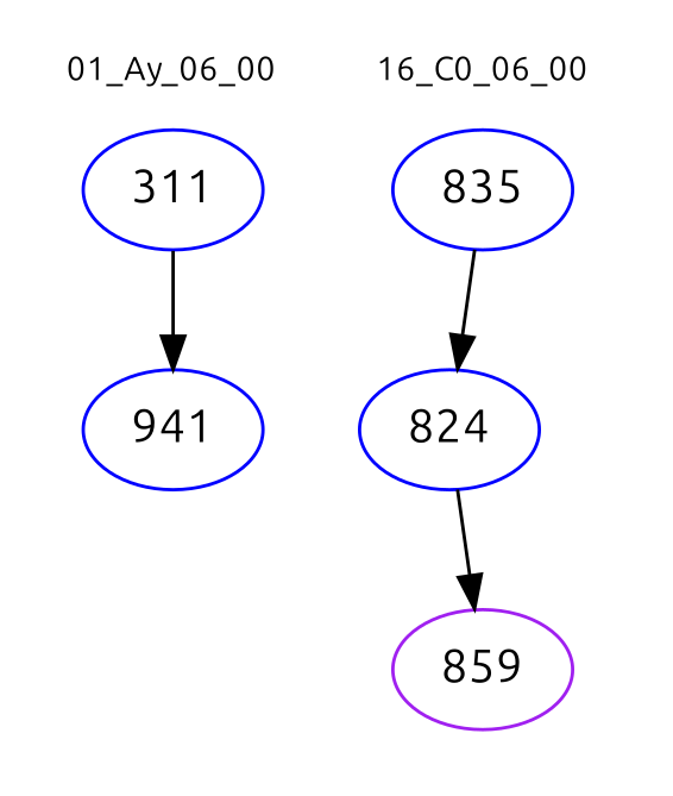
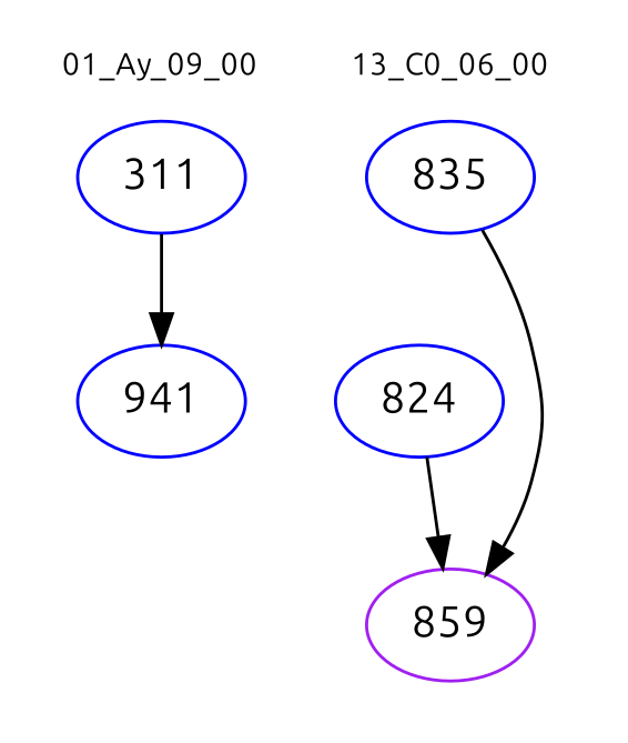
  digraph {
    fontname=Ubuntu
    node [color=blue fontname=Ubuntu]
    edge [color=black fontname=Ubuntu]
    n1 [label=311]
    n2 [label=941]
    n3 [label=835]
    n4 [label=824]
    n5 [color=purple label=859]
    subgraph cluster_1 {
      color=white
      fontsize=10
-     label="01_Ay_06_00"
+     label="01_Ay_09_00"
      n1
      n2
    }
    subgraph cluster_2 {
      color=white
      fontsize=10
-     label="16_C0_06_00"
+     label="13_C0_06_00"
      n3
      n4
      n5
    }
    n1 -> n2
-   n3 -> n4
+   n3 -> n5
    n4 -> n5
  }
